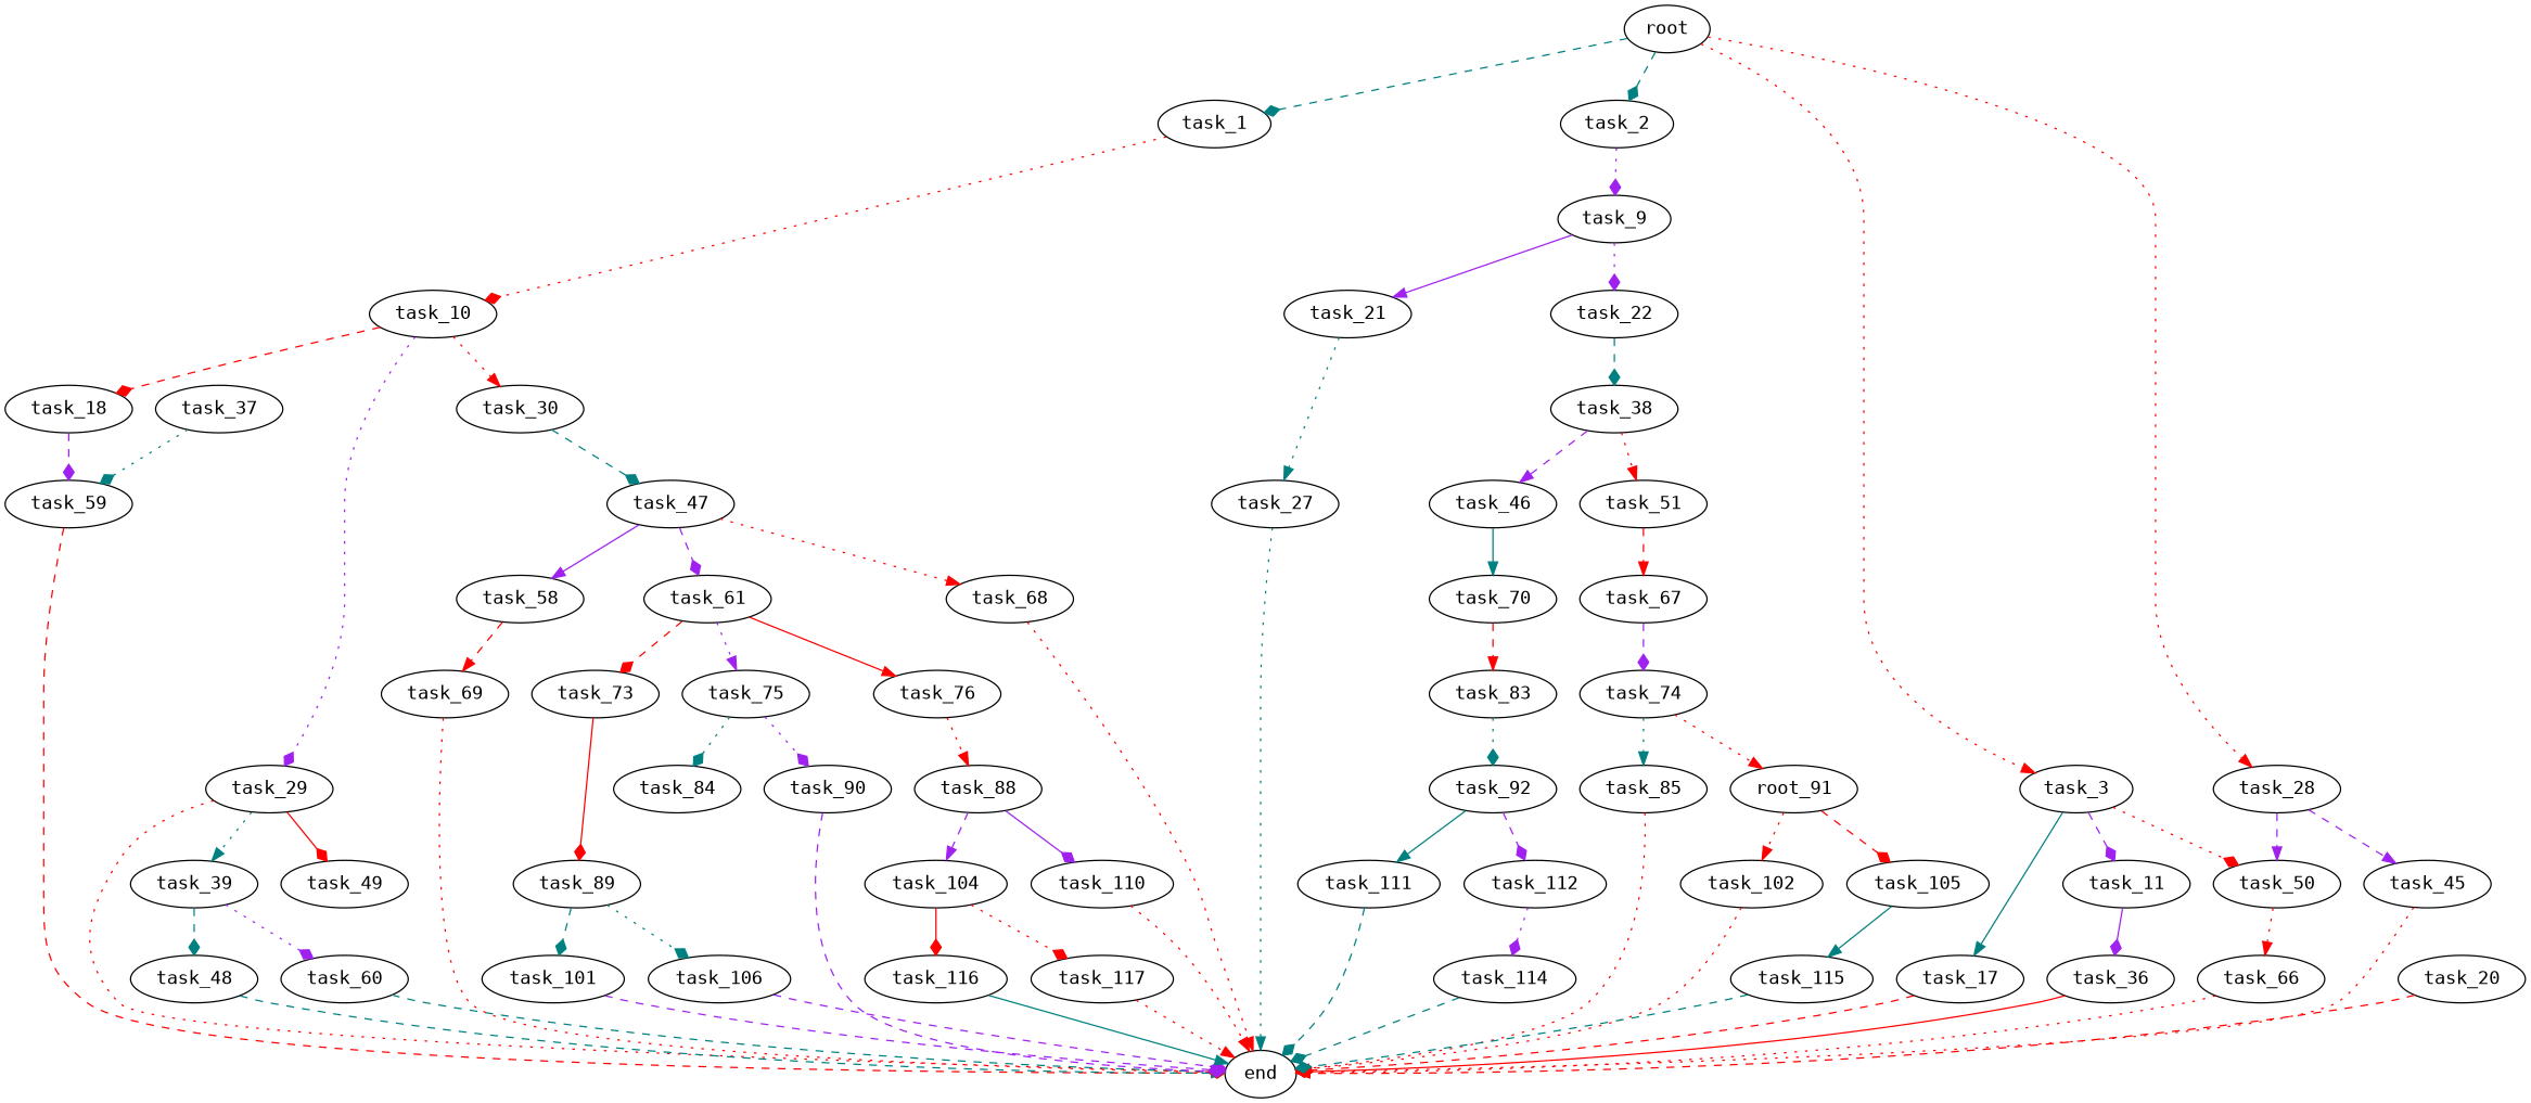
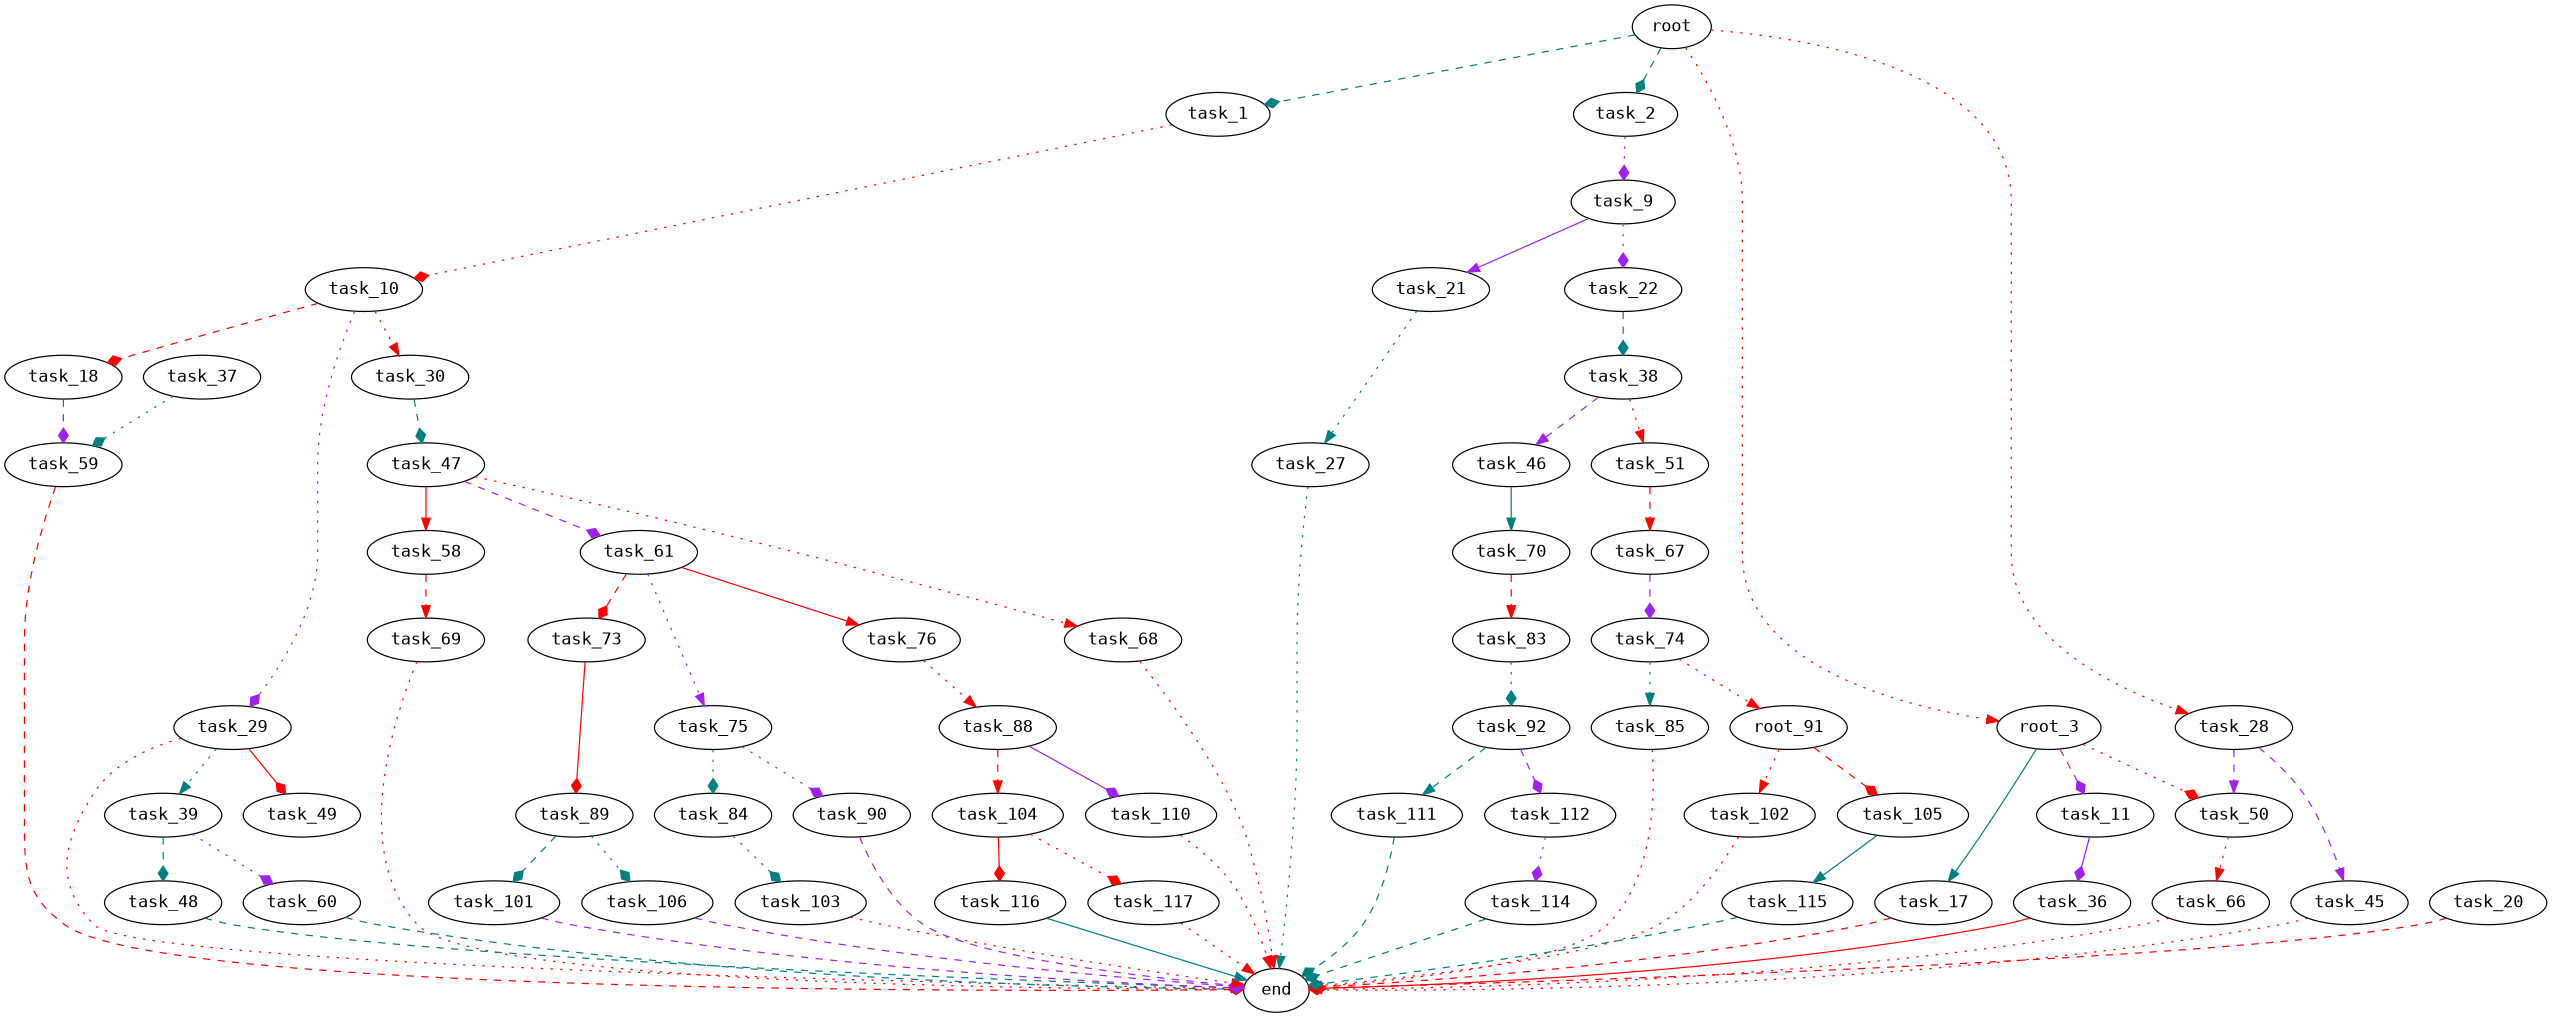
  digraph {
    fontname="DejaVu Sans Mono"
    node [fontname="DejaVu Sans Mono"]
    edge [arrowhead=diamond color=red fontname="DejaVu Sans Mono" style=dotted]
    root
    task_1
    task_2
-   task_3
+   task_3 [label=root_3]
    task_28
    task_10
    task_9
    task_17
    n9 [label=task_11]
    task_50
    task_18
    task_29
    task_30
    task_21
    task_22
    end
    task_36
    task_20
    task_59
    task_39
    task_49
    task_47
    task_27
    task_38
    task_45
    task_46
    task_51
    task_66
    task_37
    task_48
    task_60
    task_58
    task_61
    task_68
    task_70
    task_67
    task_69
    task_73
    task_75
    task_76
    task_83
    task_74
    task_92
    task_89
    task_84
    task_90
    task_88
    task_85
    n49 [label=root_91]
    task_101
    task_106
+   task_103
    task_104
    task_110
    task_102
    task_105
    task_111
    task_112
    task_115
    task_116
    task_117
    task_114
    root -> task_1 [color=teal style=dashed]
    root -> task_2 [color=teal style=dashed]
    root -> task_3 [arrowhead=normal]
    root -> task_28 [arrowhead=normal]
    task_1 -> task_10
    task_2 -> task_9 [color=purple]
    task_3 -> task_17 [arrowhead=normal color=teal style=solid]
    task_3 -> n9 [color=purple style=dashed]
    task_3 -> task_50
    task_28 -> task_50 [arrowhead=normal color=purple style=dashed]
    task_28 -> task_45 [arrowhead=normal color=purple style=dashed]
    task_10 -> task_18 [style=dashed]
    task_10 -> task_29 [color=purple]
    task_10 -> task_30 [arrowhead=normal]
    task_9 -> task_21 [arrowhead=normal color=purple style=solid]
    task_9 -> task_22 [color=purple]
    task_17 -> end [style=dashed]
    n9 -> task_36 [color=purple style=solid]
    task_50 -> task_66 [arrowhead=normal]
    task_18 -> task_59 [color=purple style=dashed]
    task_29 -> end [arrowhead=normal]
    task_29 -> task_39 [arrowhead=normal color=teal]
    task_29 -> task_49 [style=solid]
    task_30 -> task_47 [color=teal style=dashed]
    task_21 -> task_27 [arrowhead=normal color=teal]
    task_22 -> task_38 [color=teal style=dashed]
    task_36 -> end [style=solid]
    task_20 -> end [arrowhead=normal style=dashed]
    task_59 -> end [style=dashed]
    task_39 -> task_48 [color=teal style=dashed]
    task_39 -> task_60 [color=purple]
-   task_47 -> task_58 [arrowhead=normal color=purple style=solid]
+   task_47 -> task_58 [arrowhead=normal style=solid]
    task_47 -> task_61 [color=purple style=dashed]
    task_47 -> task_68 [arrowhead=normal]
    task_27 -> end [arrowhead=normal color=teal]
    task_38 -> task_46 [arrowhead=normal color=purple style=dashed]
    task_38 -> task_51 [arrowhead=normal]
    task_45 -> end
    task_46 -> task_70 [arrowhead=normal color=teal style=solid]
    task_51 -> task_67 [arrowhead=normal style=dashed]
    task_66 -> end [arrowhead=normal]
    task_37 -> task_59 [color=teal]
    task_48 -> end [arrowhead=normal color=teal style=dashed]
    task_60 -> end [color=teal style=dashed]
    task_58 -> task_69 [arrowhead=normal style=dashed]
    task_61 -> task_73 [style=dashed]
    task_61 -> task_75 [arrowhead=normal color=purple]
    task_61 -> task_76 [arrowhead=normal style=solid]
    task_68 -> end [arrowhead=normal]
    task_70 -> task_83 [arrowhead=normal style=dashed]
    task_67 -> task_74 [color=purple style=dashed]
    task_69 -> end
    task_73 -> task_89 [style=solid]
    task_75 -> task_84 [color=teal]
    task_75 -> task_90 [color=purple]
    task_76 -> task_88 [arrowhead=normal]
    task_83 -> task_92 [color=teal]
    task_74 -> task_85 [arrowhead=normal color=teal]
    task_74 -> n49 [arrowhead=normal]
-   task_92 -> task_111 [arrowhead=normal color=teal style=solid]
+   task_92 -> task_111 [arrowhead=normal color=teal style=dashed]
    task_92 -> task_112 [color=purple style=dashed]
    task_89 -> task_101 [color=teal style=dashed]
    task_89 -> task_106 [color=teal]
+   task_84 -> task_103 [color=teal]
    task_90 -> end [color=purple style=dashed]
-   task_88 -> task_104 [arrowhead=normal color=purple style=dashed]
+   task_88 -> task_104 [arrowhead=normal style=dashed]
    task_88 -> task_110 [color=purple style=solid]
    task_85 -> end
    n49 -> task_102 [arrowhead=normal]
    n49 -> task_105 [style=dashed]
    task_101 -> end [color=purple style=dashed]
    task_106 -> end [color=purple style=dashed]
+   task_103 -> end [arrowhead=normal]
    task_104 -> task_116 [style=solid]
    task_104 -> task_117
    task_110 -> end [arrowhead=normal]
    task_102 -> end [arrowhead=normal]
    task_105 -> task_115 [arrowhead=normal color=teal style=solid]
    task_111 -> end [color=teal style=dashed]
    task_112 -> task_114 [color=purple]
    task_115 -> end [color=teal style=dashed]
    task_116 -> end [arrowhead=normal color=teal style=solid]
    task_117 -> end [arrowhead=normal]
    task_114 -> end [color=teal style=dashed]
  }
